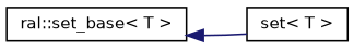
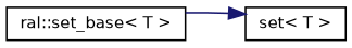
  digraph {
    rankdir=LR
    node [color=black fillcolor=white fontname=Helvetica fontsize=10 shape=record style=filled]
    n1 [height=0.2 label="ral::set_base\< T \>" width=0.4]
    n2 [height=0.2 label="set\< T \>" width=0.4]
-   n1 -> n2 [color=midnightblue dir=back fontname=Helvetica fontsize=10 labelfontname=Helvetica labelfontsize=10 style=solid]
+   n2 -> n1 [color=midnightblue dir=back fontname=Helvetica fontsize=10 labelfontname=Helvetica labelfontsize=10 style=solid]
  }
